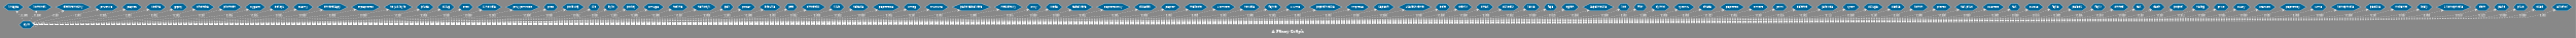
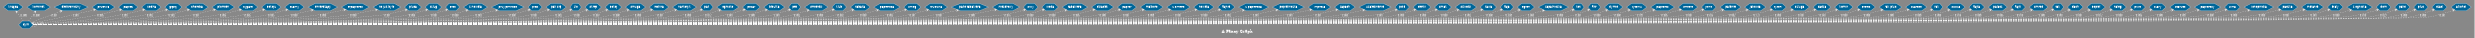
  digraph {
    bgcolor="#888888"
    fontcolor=white
    fontsize=20
    label="A Fancy Graph"
    rankdir=BT
    node [color=white fillcolor="#006699" fontcolor=white fontname=Helvetica shape=hexagon style=filled]
    edge [arrowhead=open color=white fontcolor=white fontname=Courier fontsize=12 style=dashed weight=0.000667556742323]
    dym
    knajpa
    kominek
    elektroniczny
    przerwa
    "papież"
    wodna
    "gęsty"
    choroba
    "płomień"
    cygaro
    pokoju
    czarny
    "śmierdzący"
    "e-papieros"
    "to już było"
    "płuca"
    szlug
    piec
    n20 [label="z nowela"]
    "przyjemność"
    pies
-   "pali się" [label="pole się"]
+   "pali się"
    "zło"
-   "skręt" [label="było"]
+   "skręt"
    "pokój"
    smuga
    "roślina"
    narkotyk
    pali
+   ognisko
    "pożar"
    "bibułka"
    pet
    "śmierdzi"
    klub
    tabaka
    papierosa
    smog
    trucizna
    n41 [label="palić tabakiera"]
    niezdrowy
    siwy
    woda
    tabakiera
-   papierosowy
    dziadek
    papier
    malboro
    n50 [label="z śmierć"]
    nowela
    fajnie
-   "z papierosa" [label="z zima"]
+   "z papierosa"
    popielniczka
    impreza
    zapach
    "uzależnienie"
    pole
    cienki
    smak
    szkodzi
    kawa
    faja
    "ogień"
    zapalniczka
    kot
    filtr
    "dymić"
    tytoniu
-   chata
    papieros
    "śmierć"
    joint
    palenie
    n75 [label="jałowca"]
    "tytoń"
    szluga
    sadza
    komin
    pieros
    "rak płuc"
    "szarość"
    rak
    szisza
    fajka
    palacz
    fajki
    "smród"
    tak
    dach
    "popiół"
    "nałóg"
    piwo
    szary
    starzec
    papierosy
    zima
    konopnicka
    paczka
    indianie
    "biały"
-   "z ogniska" [label="z konopnicka"]
+   "z ogniska"
    dom
    "palić"
    n105 [label="płuc"]
    czad
    alkohol
    dym -> dym [label=0.050 weight=0.0504005340454]
    dym -> knajpa [label=0.000]
    dym -> kominek [label=0.000]
    dym -> elektroniczny [label=0.001 weight=0.00100133511348]
    dym -> przerwa [label=0.001 weight=0.00166889185581]
    dym -> "papież" [label=0.005 weight=0.00534045393858]
    dym -> wodna [label=0.081 weight=0.0811081441923]
    dym -> "gęsty" [label=0.002 weight=0.00233644859813]
    dym -> choroba [label=0.002 weight=0.00233644859813]
    dym -> "płomień" [label=0.001 weight=0.00133511348465]
    dym -> cygaro [label=0.006 weight=0.00600801068091]
    dym -> pokoju [label=0.045 weight=0.045393858478]
    dym -> czarny [label=0.005 weight=0.00500667556742]
    dym -> "śmierdzący" [label=0.000]
    dym -> "e-papieros" [label=0.000]
    dym -> "to już było" [label=0.000]
    dym -> "płuca" [label=0.001 weight=0.00133511348465]
    dym -> szlug [label=0.004 weight=0.0043391188251]
    dym -> piec [label=0.001 weight=0.00133511348465]
    dym -> n20 [label=0.000]
    dym -> "przyjemność" [label=0.003 weight=0.00367156208278]
    dym -> pies [label=0.000]
    dym -> "pali się" [label=0.001 weight=0.00100133511348]
    dym -> "zło" [label=0.002 weight=0.00233644859813]
    dym -> "skręt" [label=0.001 weight=0.00100133511348]
    dym -> "pokój" [label=0.007 weight=0.00734312416555]
    dym -> smuga [label=0.000]
    dym -> "roślina" [label=0.000]
    dym -> narkotyk [label=0.001 weight=0.00100133511348]
    dym -> pali [label=0.000]
+   dym -> ognisko [label=0.012 weight=0.0120160213618]
    dym -> "pożar" [label=0.007 weight=0.00767690253672]
    dym -> "bibułka" [label=0.000]
    dym -> pet [label=0.001 weight=0.00133511348465]
    dym -> "śmierdzi" [label=0.002 weight=0.00233644859813]
    dym -> klub [label=0.000]
    dym -> tabaka [label=0.002 weight=0.00233644859813]
    dym -> papierosa [label=0.000]
    dym -> smog [label=0.005 weight=0.00534045393858]
    dym -> trucizna [label=0.001 weight=0.00100133511348]
    dym -> n41 [label=0.001 weight=0.00133511348465]
    dym -> niezdrowy [label=0.000]
    dym -> siwy [label=0.016 weight=0.0163551401869]
    dym -> woda [label=0.000]
    dym -> tabakiera [label=0.000]
-   dym -> papierosowy [label=0.002 weight=0.00233644859813]
    dym -> dziadek [label=0.005 weight=0.00567423230975]
    dym -> papier [label=0.000]
    dym -> malboro [label=0.001 weight=0.00166889185581]
    dym -> n50 [label=0.008 weight=0.0086782376502]
    dym -> nowela [label=0.001 weight=0.00100133511348]
    dym -> fajnie [label=0.000]
    dym -> "z papierosa" [label=0.002 weight=0.00200267022697]
    dym -> popielniczka [label=0.001 weight=0.00133511348465]
    dym -> impreza [label=0.001 weight=0.00133511348465]
    dym -> zapach [label=0.001 weight=0.00100133511348]
    dym -> "uzależnienie" [label=0.004 weight=0.0043391188251]
    dym -> pole [label=0.001 weight=0.00100133511348]
    dym -> cienki [label=0.000]
    dym -> smak [label=0.000]
    dym -> szkodzi [label=0.000]
    dym -> kawa [label=0.002 weight=0.00267022696929]
    dym -> faja [label=0.000]
    dym -> "ogień" [label=0.038 weight=0.0387182910547]
    dym -> zapalniczka [label=0.004 weight=0.00400534045394]
    dym -> kot [label=0.000]
    dym -> filtr [label=0.001 weight=0.00100133511348]
    dym -> "dymić" [label=0.000]
    dym -> tytoniu [label=0.000]
-   dym -> chata [label=0.000]
    dym -> papieros [label=0.189 weight=0.18958611482]
    dym -> "śmierć" [label=0.005 weight=0.00534045393858]
    dym -> joint [label=0.001 weight=0.00100133511348]
    dym -> palenie [label=0.036 weight=0.0367156208278]
    dym -> n75 [label=0.002 weight=0.00233644859813]
    dym -> "tytoń" [label=0.127 weight=0.127503337784]
    dym -> szluga [label=0.000]
    dym -> sadza [label=0.001 weight=0.00100133511348]
    dym -> komin [label=0.047 weight=0.0470627503338]
    dym -> pieros [label=0.000]
    dym -> "rak płuc" [label=0.000]
    dym -> "szarość" [label=0.000]
    dym -> rak [label=0.008 weight=0.00834445927904]
    dym -> szisza [label=0.000]
    dym -> fajka [label=0.014 weight=0.0140186915888]
    dym -> palacz [label=0.008 weight=0.0086782376502]
    dym -> fajki [label=0.006 weight=0.00600801068091]
    dym -> "smród" [label=0.010 weight=0.0100133511348]
    dym -> tak [label=0.000]
    dym -> dach [label=0.001 weight=0.00100133511348]
    dym -> "popiół" [label=0.001 weight=0.00166889185581]
    dym -> "nałóg" [label=0.012 weight=0.012349799733]
    dym -> piwo [label=0.000]
    dym -> szary [label=0.006 weight=0.00600801068091]
    dym -> starzec [label=0.000]
    dym -> papierosy [label=0.087 weight=0.0871161548732]
    dym -> zima [label=0.000]
    dym -> konopnicka [label=0.000]
    dym -> paczka [label=0.000]
    dym -> indianie [label=0.001 weight=0.00100133511348]
    dym -> "biały" [label=0.007 weight=0.00700934579439]
    dym -> "z ogniska" [label=0.000]
    dym -> dom [label=0.010 weight=0.0106809078772]
    dym -> "palić" [label=0.029 weight=0.0290387182911]
    dym -> n105 [label=0.000]
    dym -> czad [label=0.000]
    dym -> alkohol [label=0.001 weight=0.00133511348465]
  }
